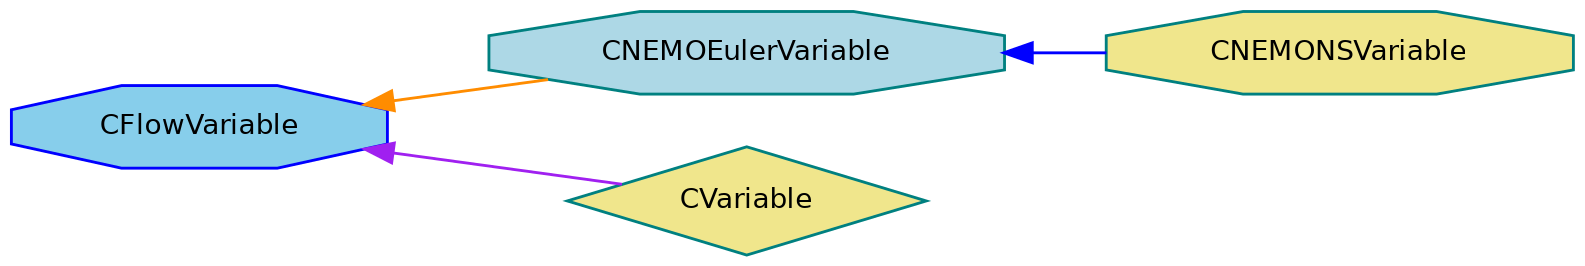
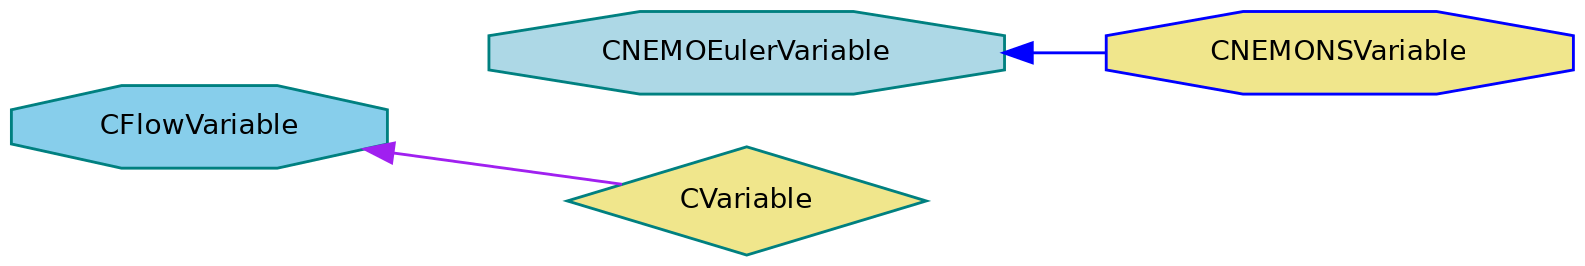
  digraph {
    rankdir=LR
    node [color=teal fillcolor=khaki fontname=Helvetica fontsize=10 shape=octagon style=filled]
    edge [dir=back fontname=Helvetica fontsize=10 labelfontname=Helvetica labelfontsize=10 style=solid]
    n1 [fillcolor=lightblue fontcolor=black height=0.2 label=CNEMOEulerVariable width=0.4]
-   n2 [height=0.2 label=CNEMONSVariable width=0.4]
-   n3 [color=blue fillcolor=skyblue height=0.2 label=CFlowVariable width=0.4]
+   n2 [color=blue height=0.2 label=CNEMONSVariable width=0.4]
+   n3 [fillcolor=skyblue height=0.2 label=CFlowVariable width=0.4]
    n4 [height=0.2 label=CVariable shape=diamond width=0.4]
    n1 -> n2 [color=blue]
-   n3 -> n1 [color=darkorange]
    n3 -> n4 [color=purple]
  }
